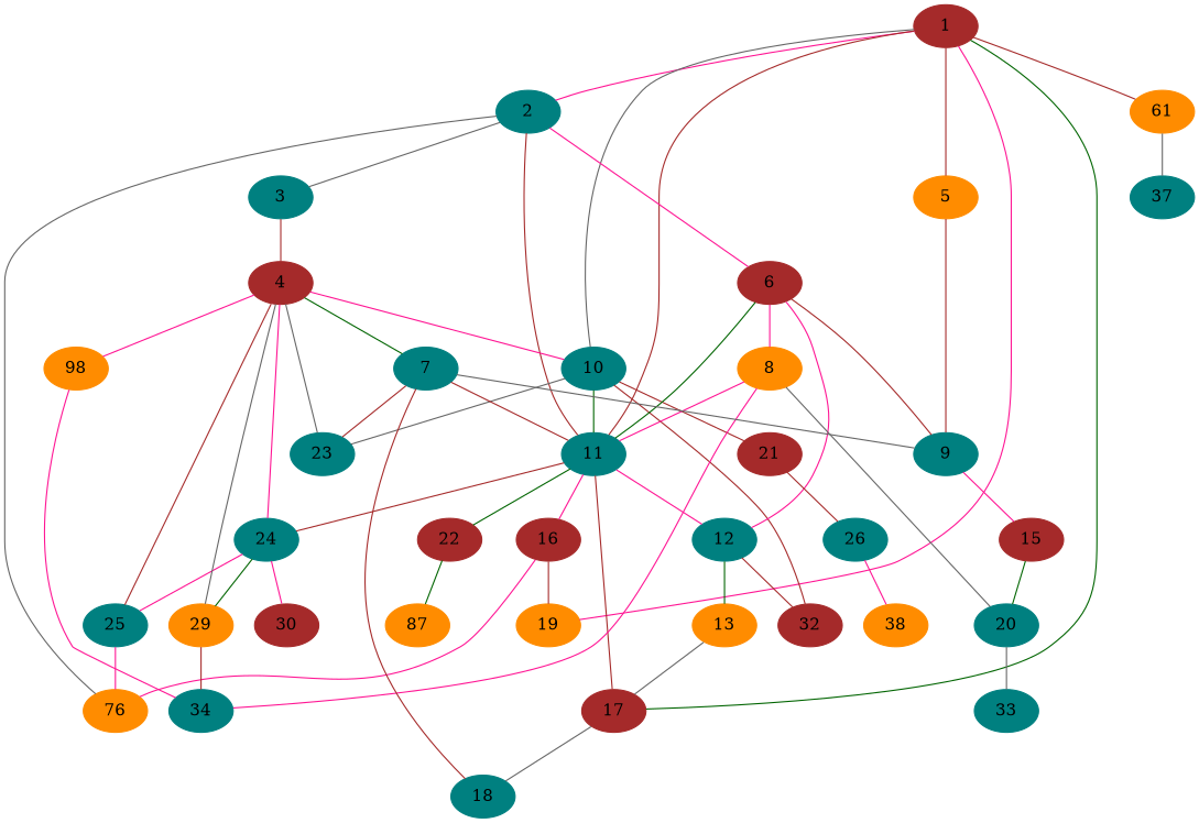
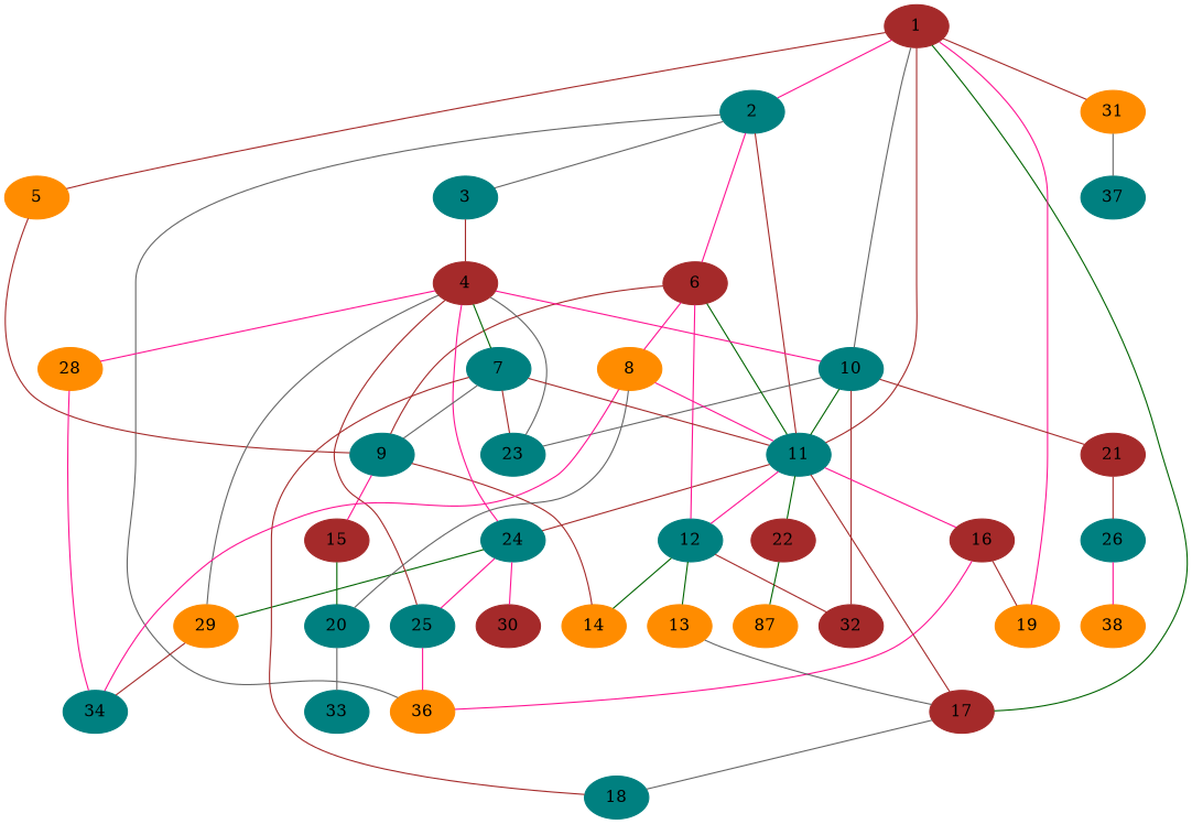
  graph {
    node [color=teal style=filled]
    edge [color=brown weight=1.0]
    1 [color=brown]
    2
    5 [color=darkorange]
    10
    11
    17 [color=brown]
    19 [color=darkorange]
-   31 [color=darkorange label=61]
+   31 [color=darkorange]
    3
    6 [color=brown]
-   36 [color=darkorange label=76]
+   36 [color=darkorange]
    9
    23
    21 [color=brown]
    32 [color=brown]
    24
    12
    16 [color=brown]
    22 [color=brown]
    18
    37
    4 [color=brown]
    8 [color=darkorange]
    7
    25
-   28 [color=darkorange label=98]
+   28 [color=darkorange]
    29 [color=darkorange]
    30 [color=brown]
    34
+   14 [color=darkorange]
    15 [color=brown]
    20
    13 [color=darkorange]
    33
    26
    n36 [color=darkorange label=87]
    38 [color=darkorange]
    1 -- 2 [color=deeppink]
    1 -- 5
    1 -- 10 [color=gray40 weight=2.0]
    1 -- 11 [weight=2.0]
    1 -- 17 [color=darkgreen weight=2.0]
    1 -- 19 [color=deeppink]
    1 -- 31 [weight=2.0]
    2 -- 11 [weight=2.0]
    2 -- 3 [color=gray40]
    2 -- 6 [color=deeppink]
    2 -- 36 [color=gray40]
    5 -- 9
    10 -- 11 [color=darkgreen weight=3.0]
    10 -- 23 [color=gray40]
    10 -- 21
    10 -- 32
    11 -- 17 [weight=3.0]
    11 -- 24
    11 -- 12 [color=deeppink]
    11 -- 16 [color=deeppink weight=3.0]
    11 -- 22 [color=darkgreen]
    17 -- 18 [color=gray40]
    31 -- 37 [color=gray40]
    3 -- 4 [weight=3.0]
    6 -- 11 [color=darkgreen]
    6 -- 9
    6 -- 12 [color=deeppink]
    6 -- 8 [color=deeppink]
+   9 -- 14
    9 -- 15 [color=deeppink]
    21 -- 26
    24 -- 25 [color=deeppink]
    24 -- 29 [color=darkgreen]
    24 -- 30 [color=deeppink]
    12 -- 32
+   12 -- 14 [color=darkgreen weight=2.0]
    12 -- 13 [color=darkgreen]
    16 -- 19 [weight=2.0]
    16 -- 36 [color=deeppink]
    22 -- n36 [color=darkgreen]
    4 -- 10 [color=deeppink]
    4 -- 23 [color=gray40]
    4 -- 24 [color=deeppink]
    4 -- 7 [color=darkgreen]
    4 -- 25
    4 -- 28 [color=deeppink]
    4 -- 29 [color=gray40]
    8 -- 11 [color=deeppink]
    8 -- 34 [color=deeppink]
    8 -- 20 [color=gray40]
    7 -- 11 [weight=2.0]
    7 -- 9 [color=gray40]
    7 -- 23
    7 -- 18
    25 -- 36 [color=deeppink]
    28 -- 34 [color=deeppink]
    29 -- 34
    15 -- 20 [color=darkgreen]
    20 -- 33 [color=gray40 weight=2.0]
    13 -- 17 [color=gray40]
    26 -- 38 [color=deeppink]
  }
